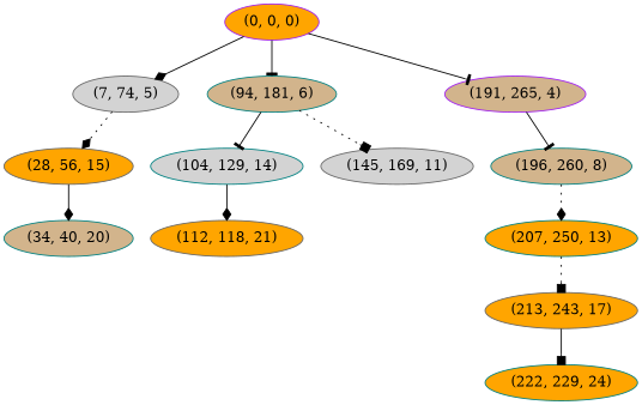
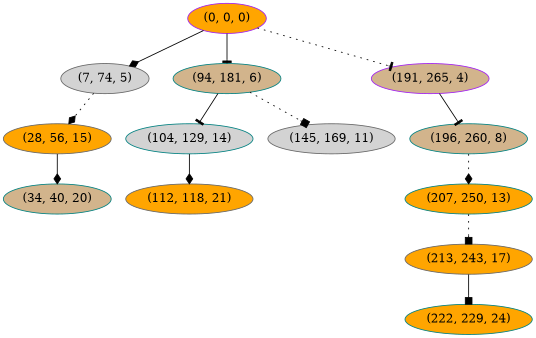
  digraph {
    node [color=teal fillcolor=orange style=filled]
    edge [arrowhead=diamond style=solid]
    "(0, 0, 0)" [color=purple]
    "(7, 74, 5)" [color=gray40 fillcolor=lightgrey]
    "(94, 181, 6)" [fillcolor=tan]
    "(191, 265, 4)" [color=purple fillcolor=tan]
    "(28, 56, 15)" [color=gray40]
    "(104, 129, 14)" [fillcolor=lightgrey]
    "(145, 169, 11)" [color=gray40 fillcolor=lightgrey]
    "(196, 260, 8)" [fillcolor=tan]
    "(34, 40, 20)" [fillcolor=tan]
    "(112, 118, 21)" [color=gray40]
    "(207, 250, 13)"
    "(213, 243, 17)" [color=gray40]
    "(222, 229, 24)"
    "(0, 0, 0)" -> "(7, 74, 5)"
    "(0, 0, 0)" -> "(94, 181, 6)" [arrowhead=tee]
-   "(0, 0, 0)" -> "(191, 265, 4)" [arrowhead=tee]
+   "(0, 0, 0)" -> "(191, 265, 4)" [arrowhead=tee style=dotted]
    "(7, 74, 5)" -> "(28, 56, 15)" [style=dotted]
    "(94, 181, 6)" -> "(104, 129, 14)" [arrowhead=tee]
    "(94, 181, 6)" -> "(145, 169, 11)" [arrowhead=box style=dotted]
    "(191, 265, 4)" -> "(196, 260, 8)" [arrowhead=tee]
    "(28, 56, 15)" -> "(34, 40, 20)"
    "(104, 129, 14)" -> "(112, 118, 21)"
    "(196, 260, 8)" -> "(207, 250, 13)" [style=dotted]
    "(207, 250, 13)" -> "(213, 243, 17)" [arrowhead=box style=dotted]
    "(213, 243, 17)" -> "(222, 229, 24)" [arrowhead=box]
  }
